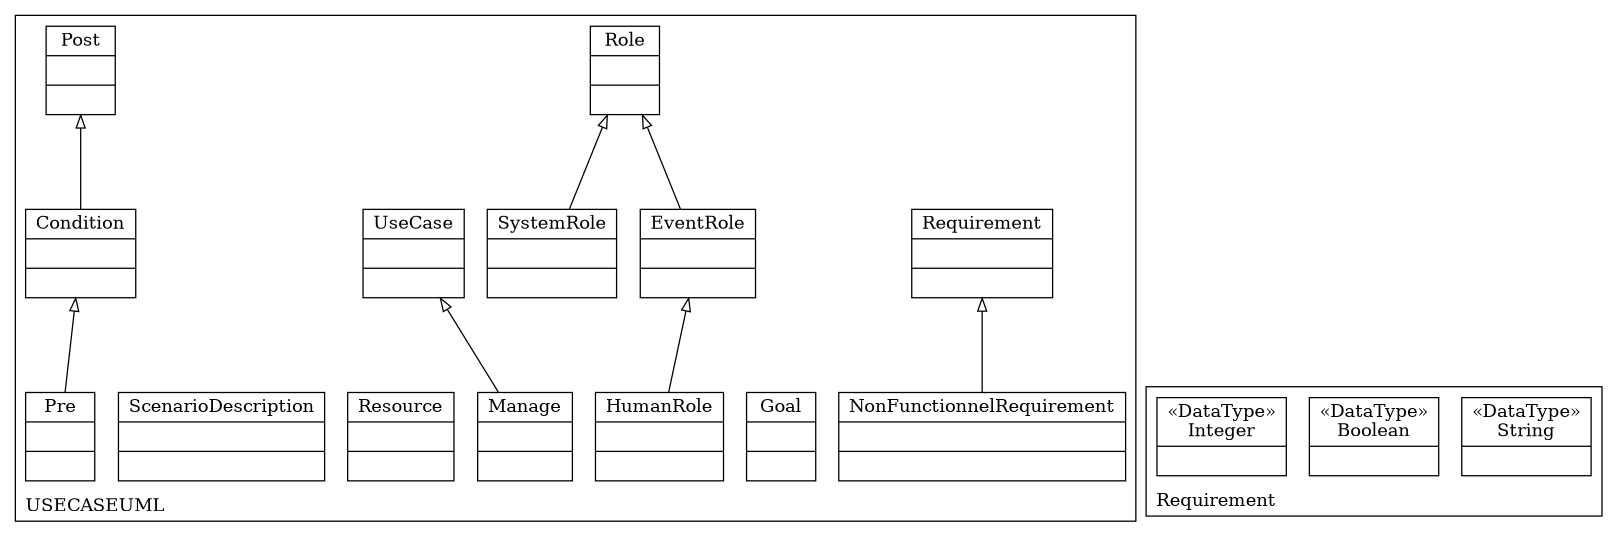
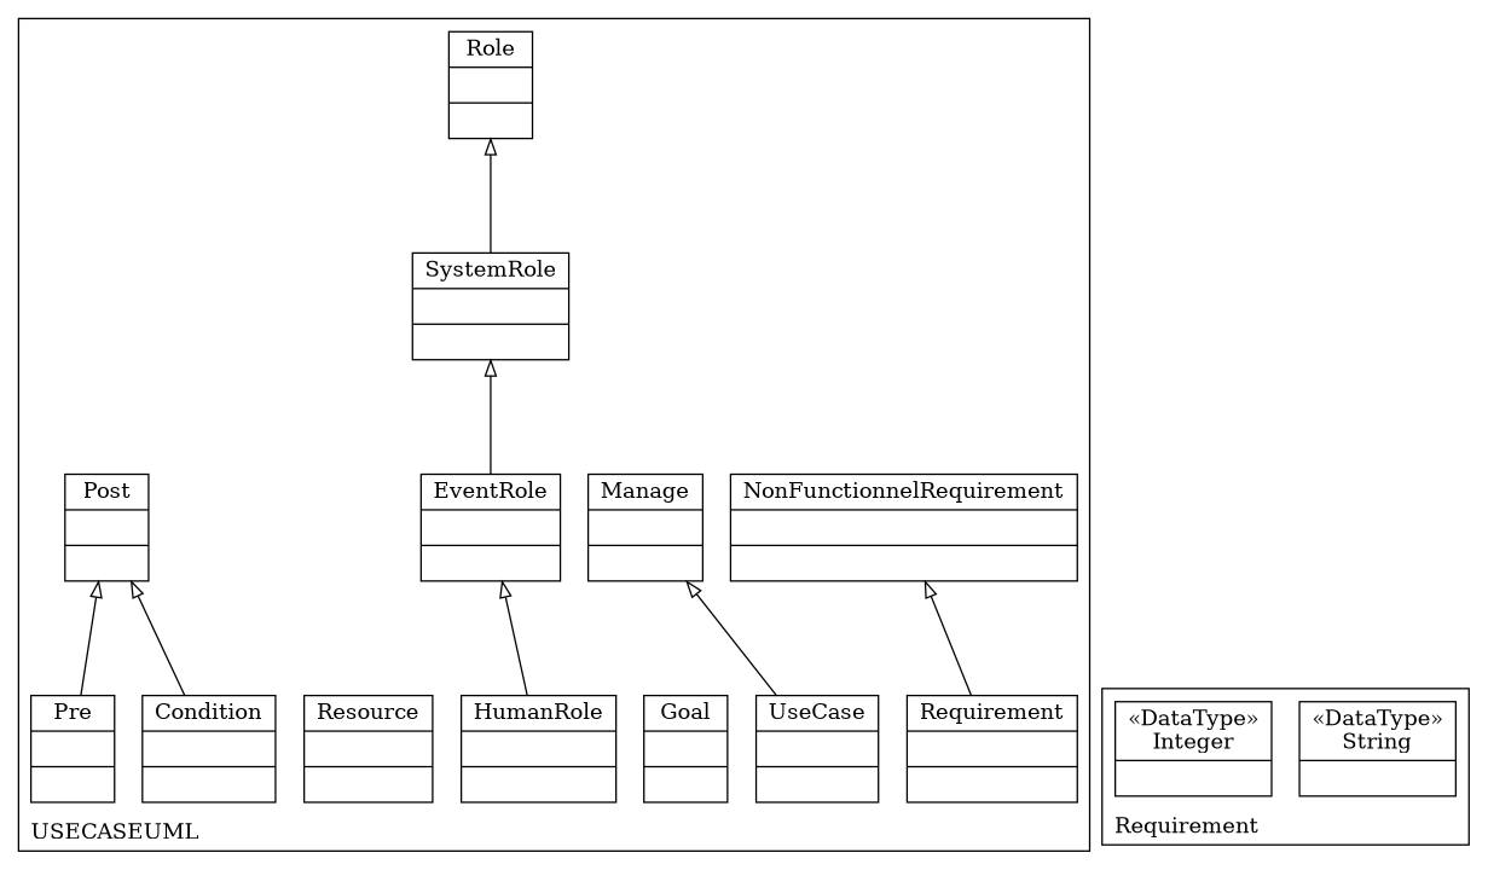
  digraph {
    compound=true
    labeljust=l
    labelloc=t
    nodeSep=0.75
    rankdir=BT
    node [shape=record]
    edge [arrowhead=onormal constraint=true group=Role minlen=2]
    n1 [label="{Requirement| | }"]
    n2 [label="{NonFunctionnelRequirement| | }"]
    n3 [label="{UseCase| | }"]
    n4 [label="{Goal| | }"]
    n5 [label="{Role| | }"]
    n6 [label="{HumanRole| | }"]
    n7 [label="{SystemRole| | }"]
    n8 [label="{EventRole| | }"]
    n9 [label="{Manage| | }"]
    n10 [label="{Resource| | }"]
-   n11 [label="{ScenarioDescription| | }"]
    n12 [label="{Condition| | }"]
    n13 [label="{Pre| | }"]
    n14 [label="{Post| | }"]
    n15 [label="{&#171;DataType&#187;\nString|}"]
-   n16 [label="{&#171;DataType&#187;\nBoolean|}"]
    n17 [label="{&#171;DataType&#187;\nInteger|}"]
    subgraph cluster_1 {
      color=black
      label=USECASEUML
      n1
      n2
      n3
      n4
      n5
      n6
      n7
      n8
      n9
      n10
-     n11
      n12
      n13
      n14
    }
    subgraph cluster_2 {
      color=black
      label=Requirement
      n15
-     n16
      n17
    }
-   n2 -> n1 [group=Requirement]
+   n1 -> n2 [group=Requirement]
    n6 -> n8
    n7 -> n5
-   n8 -> n5
-   n9 -> n3 [group=UseCase]
+   n8 -> n7
+   n3 -> n9 [group=UseCase]
    n12 -> n14 [group=Condition]
-   n13 -> n12 [group=Condition]
+   n13 -> n14 [group=Condition]
  }
